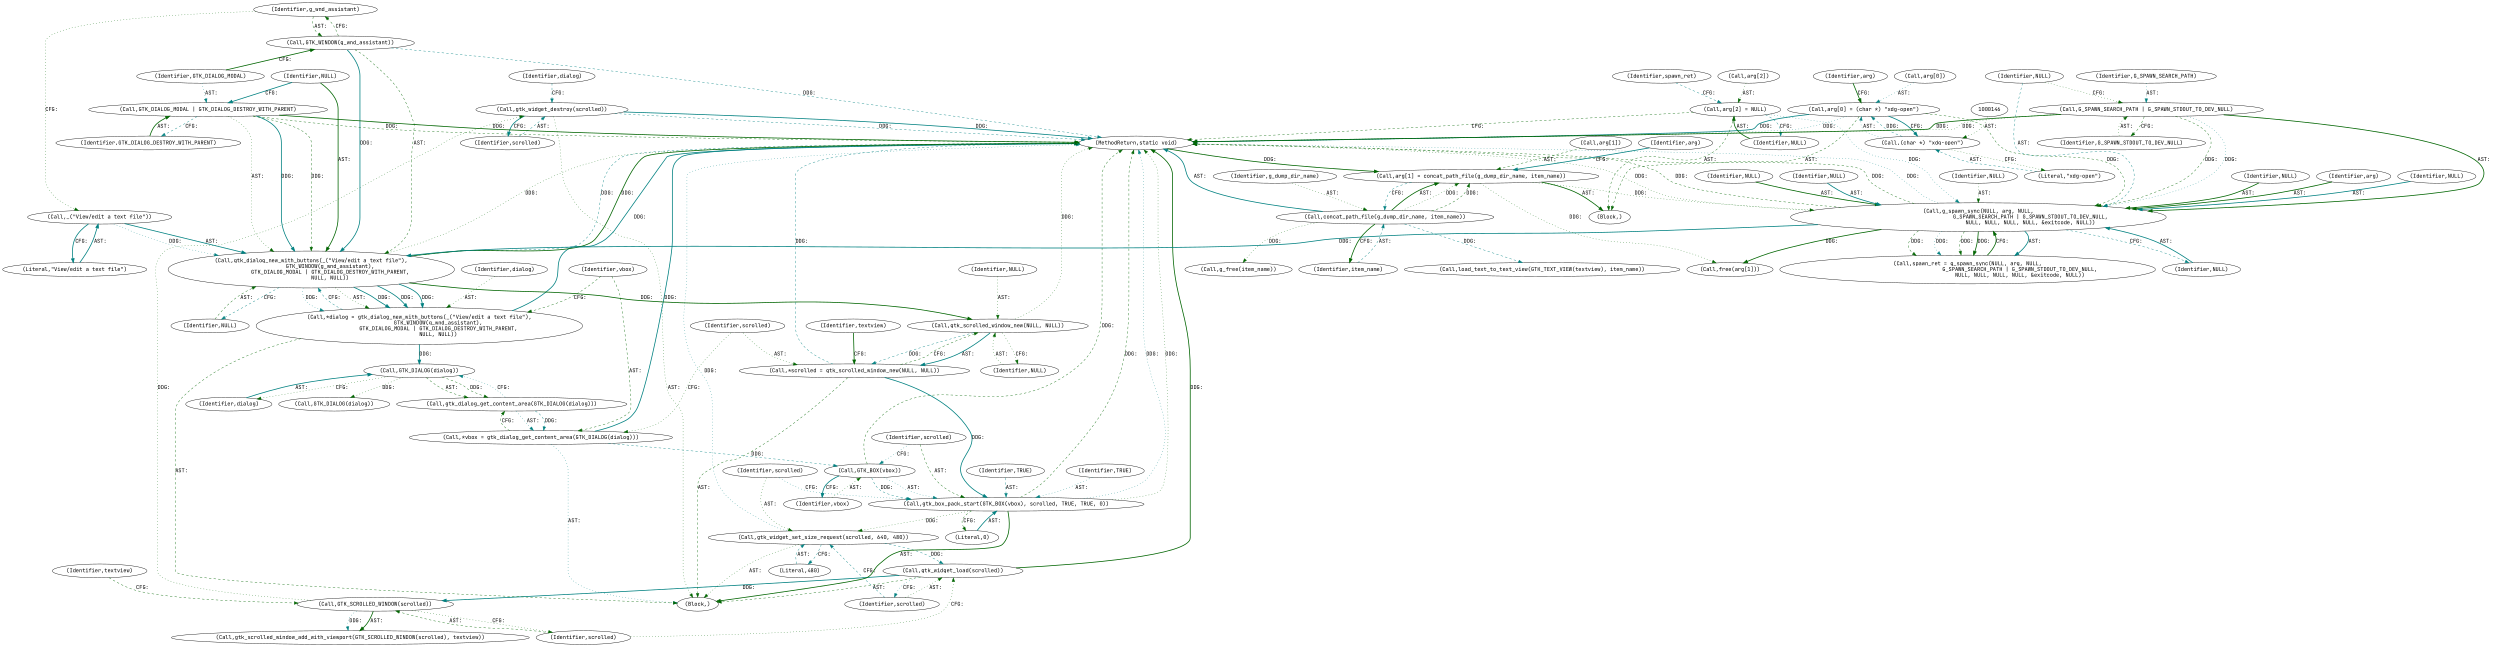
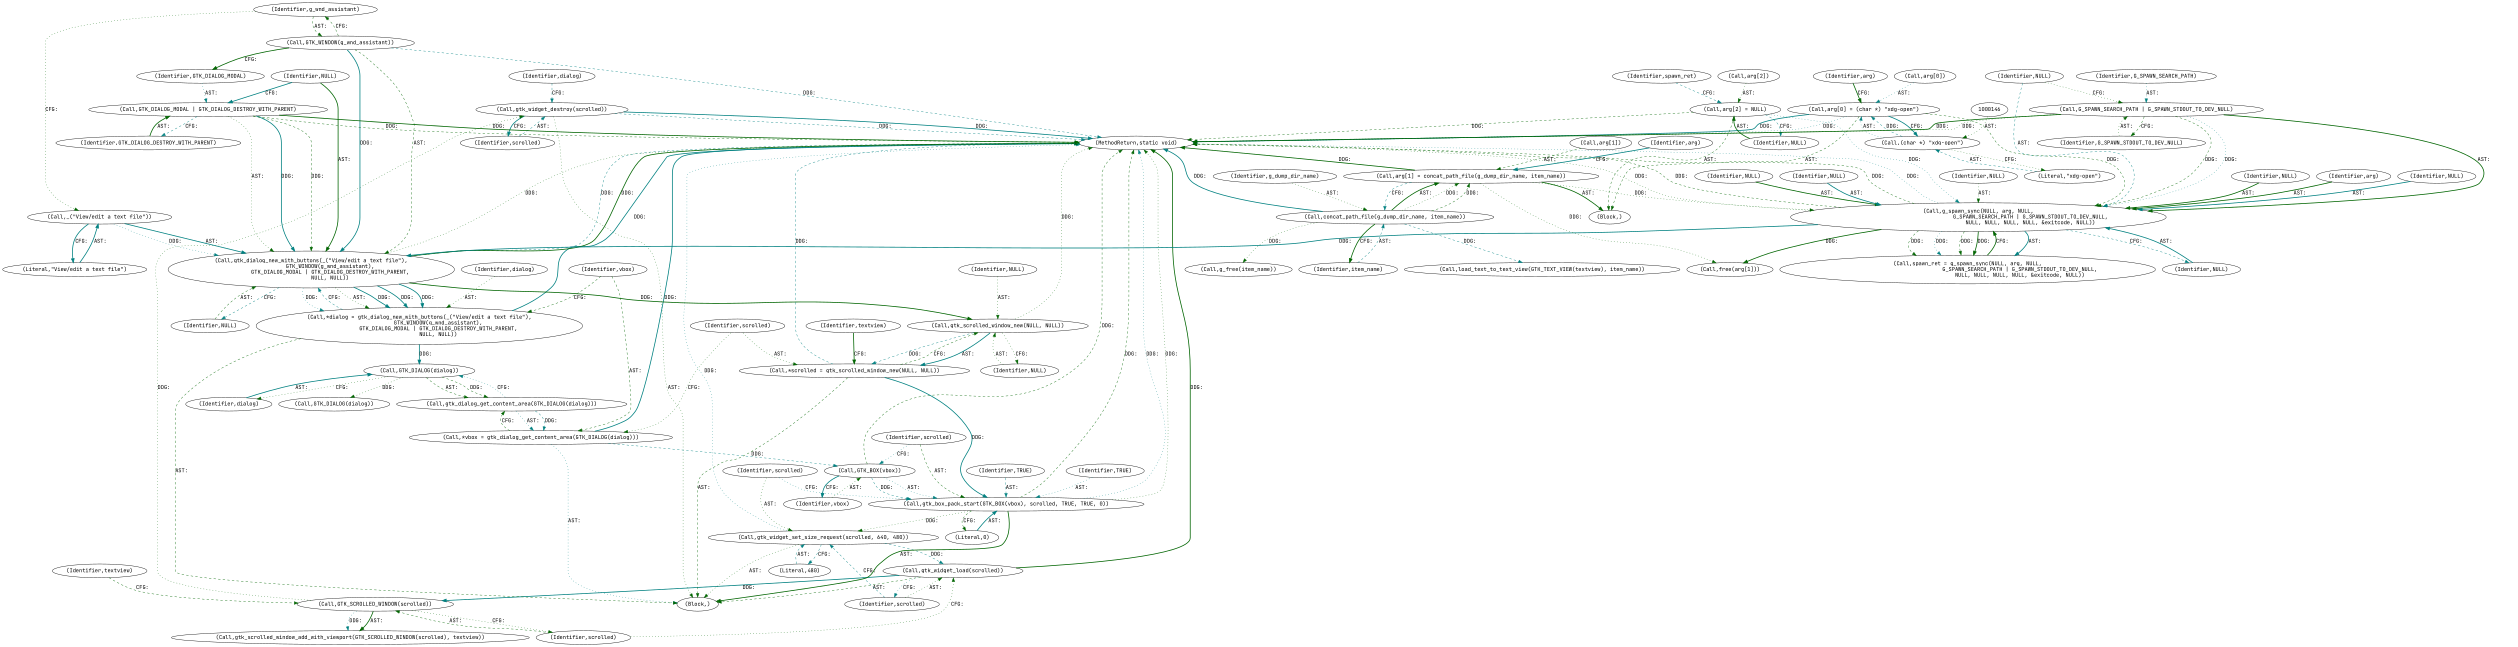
  digraph {
    fontname="JetBrains Mono"
    node [fontname="JetBrains Mono"]
    edge [color=darkgreen fontname="JetBrains Mono" style=dashed]
    n1 [label="(Call,gtk_widget_destroy(scrolled))"]
    n2 [label="(Identifier,scrolled)"]
    n3 [label="(Block,)"]
    n4 [label="(MethodReturn,static void)"]
    n5 [label="(Call,GTK_SCROLLED_WINDOW(scrolled))"]
    n6 [label="(Identifier,scrolled)"]
    n7 [label="(Call,gtk_scrolled_window_add_with_viewport(GTK_SCROLLED_WINDOW(scrolled), textview))"]
    n8 [label="(Call,gtk_widget_load(scrolled))"]
    n9 [label="(Identifier,scrolled)"]
    n10 [label="(Call,gtk_widget_set_size_request(scrolled, 640, 480))"]
    n11 [label="(Literal,480)"]
    n12 [label="(Call,gtk_box_pack_start(GTK_BOX(vbox), scrolled, TRUE, TRUE, 0))"]
    n13 [label="(Literal,0)"]
    n14 [label="(Call,GTK_BOX(vbox))"]
    n15 [label="(Identifier,vbox)"]
    n16 [label="(Call,*vbox = gtk_dialog_get_content_area(GTK_DIALOG(dialog)))"]
    n17 [label="(Call,gtk_dialog_get_content_area(GTK_DIALOG(dialog)))"]
    n18 [label="(Call,GTK_DIALOG(dialog))"]
    n19 [label="(Identifier,dialog)"]
    n20 [label="(Call,GTK_DIALOG(dialog))"]
    n21 [label="(Call,*dialog = gtk_dialog_new_with_buttons(_(\"View/edit a text file\"),\n            GTK_WINDOW(g_wnd_assistant),\n            GTK_DIALOG_MODAL | GTK_DIALOG_DESTROY_WITH_PARENT,\n            NULL, NULL))"]
    n22 [label="(Call,gtk_dialog_new_with_buttons(_(\"View/edit a text file\"),\n            GTK_WINDOW(g_wnd_assistant),\n            GTK_DIALOG_MODAL | GTK_DIALOG_DESTROY_WITH_PARENT,\n            NULL, NULL))"]
    n23 [label="(Call,gtk_scrolled_window_new(NULL, NULL))"]
    n24 [label="(Identifier,NULL)"]
    n25 [label="(Call,*scrolled = gtk_scrolled_window_new(NULL, NULL))"]
    n26 [label="(Identifier,NULL)"]
    n27 [label="(Call,_(\"View/edit a text file\"))"]
    n28 [label="(Literal,\"View/edit a text file\")"]
    n29 [label="(Call,GTK_WINDOW(g_wnd_assistant))"]
    n30 [label="(Identifier,g_wnd_assistant)"]
    n31 [label="(Call,GTK_DIALOG_MODAL | GTK_DIALOG_DESTROY_WITH_PARENT)"]
    n32 [label="(Identifier,GTK_DIALOG_DESTROY_WITH_PARENT)"]
    n33 [label="(Call,g_spawn_sync(NULL, arg, NULL,\n                                 G_SPAWN_SEARCH_PATH | G_SPAWN_STDOUT_TO_DEV_NULL,\n                                 NULL, NULL, NULL, NULL, &exitcode, NULL))"]
    n34 [label="(Call,spawn_ret = g_spawn_sync(NULL, arg, NULL,\n                                 G_SPAWN_SEARCH_PATH | G_SPAWN_STDOUT_TO_DEV_NULL,\n                                 NULL, NULL, NULL, NULL, &exitcode, NULL))"]
    n35 [label="(Call,free(arg[1]))"]
    n36 [label="(Identifier,NULL)"]
    n37 [label="(Call,arg[0] = (char *) \"xdg-open\")"]
    n38 [label="(Call,(char *) \"xdg-open\")"]
    n39 [label="(Block,)"]
    n40 [label="(Literal,\"xdg-open\")"]
    n41 [label="(Call,arg[1] = concat_path_file(g_dump_dir_name, item_name))"]
    n42 [label="(Call,concat_path_file(g_dump_dir_name, item_name))"]
    n43 [label="(Identifier,item_name)"]
    n44 [label="(Call,load_text_to_text_view(GTK_TEXT_VIEW(textview), item_name))"]
    n45 [label="(Call,g_free(item_name))"]
    n46 [label="(Call,arg[2] = NULL)"]
    n47 [label="(Identifier,NULL)"]
    n48 [label="(Call,G_SPAWN_SEARCH_PATH | G_SPAWN_STDOUT_TO_DEV_NULL)"]
    n49 [label="(Identifier,G_SPAWN_STDOUT_TO_DEV_NULL)"]
    n50 [label="(Identifier,NULL)"]
    n51 [label="(Identifier,dialog)"]
    n52 [label="(Identifier,arg)"]
    n53 [label="(Identifier,NULL)"]
    n54 [label="(Identifier,spawn_ret)"]
    n55 [label="(Identifier,vbox)"]
    n56 [label="(Identifier,NULL)"]
    n57 [label="(Identifier,TRUE)"]
    n58 [label="(Identifier,NULL)"]
    n59 [label="(Identifier,textview)"]
    n60 [label="(Identifier,scrolled)"]
    n61 [label="(Identifier,arg)"]
    n62 [label="(Identifier,GTK_DIALOG_MODAL)"]
    n63 [label="(Identifier,NULL)"]
    n64 [label="(Identifier,textview)"]
    n65 [label="(Identifier,dialog)"]
    n66 [label="(Call,arg[1])"]
    n67 [label="(Identifier,NULL)"]
    n68 [label="(Identifier,NULL)"]
    n69 [label="(Identifier,NULL)"]
    n70 [label="(Identifier,arg)"]
    n71 [label="(Call,arg[2])"]
    n72 [label="(Identifier,TRUE)"]
    n73 [label="(Identifier,g_dump_dir_name)"]
    n74 [label="(Identifier,scrolled)"]
    n75 [label="(Call,arg[0])"]
    n76 [label="(Identifier,G_SPAWN_SEARCH_PATH)"]
    n77 [label="(Identifier,scrolled)"]
    1000146
    n1 -> n2 [color=teal label="CFG: " style=bold]
    n1 -> n3 [label="AST: " style=dotted]
    n1 -> n4 [color=teal label="DDG: "]
    n1 -> n4 [color=teal label="DDG: " style=bold]
    n2 -> n1 [color=teal label="AST: "]
    n5 -> n1 [label="DDG: " style=dotted]
    n5 -> n6 [label="CFG: " style=dotted]
    n5 -> n7 [label="AST: " style=bold]
    n5 -> n7 [color=teal label="DDG: " style=dotted]
    n6 -> n5 [label="AST: "]
    n6 -> n8 [label="CFG: " style=dotted]
    n8 -> n3 [label="AST: "]
    n8 -> n4 [label="DDG: " style=bold]
    n8 -> n5 [color=teal label="DDG: " style=bold]
    n8 -> n9 [color=teal label="CFG: " style=dotted]
    n9 -> n8 [label="AST: " style=dotted]
    n9 -> n10 [color=teal label="CFG: "]
    n10 -> n3 [label="AST: " style=dotted]
    n10 -> n4 [color=teal label="DDG: " style=dotted]
    n10 -> n8 [color=teal label="DDG: "]
    n10 -> n11 [color=teal label="CFG: "]
    n11 -> n10 [color=teal label="AST: "]
    n12 -> n3 [label="AST: " style=bold]
    n12 -> n4 [label="DDG: " style=dotted]
    n12 -> n4 [color=teal label="DDG: " style=dotted]
    n12 -> n4 [label="DDG: "]
    n12 -> n10 [label="DDG: " style=dotted]
    n12 -> n13 [label="CFG: "]
    n13 -> n12 [color=teal label="AST: " style=bold]
    n14 -> n4 [label="DDG: "]
    n14 -> n12 [color=teal label="AST: " style=dotted]
    n14 -> n12 [color=teal label="DDG: "]
    n14 -> n15 [color=teal label="CFG: " style=bold]
    n15 -> n14 [label="AST: " style=dotted]
    n16 -> n3 [color=teal label="AST: " style=dotted]
    n16 -> n4 [color=teal label="DDG: " style=bold]
    n16 -> n14 [color=teal label="DDG: "]
    n16 -> n17 [label="CFG: "]
    n17 -> n16 [color=teal label="AST: " style=dotted]
    n17 -> n16 [color=teal label="DDG: "]
    n17 -> n18 [color=teal label="CFG: " style=dotted]
    n18 -> n17 [label="AST: "]
    n18 -> n17 [label="DDG: "]
    n18 -> n19 [label="CFG: " style=dotted]
    n18 -> n20 [label="DDG: " style=dotted]
    n19 -> n18 [color=teal label="AST: " style=bold]
    n21 -> n3 [label="AST: "]
    n21 -> n4 [color=teal label="DDG: " style=bold]
    n21 -> n18 [color=teal label="DDG: " style=bold]
    n21 -> n22 [color=teal label="CFG: "]
    n22 -> n4 [color=teal label="DDG: "]
    n22 -> n4 [label="DDG: " style=bold]
    n22 -> n4 [label="DDG: " style=dotted]
    n22 -> n21 [label="AST: " style=dotted]
    n22 -> n21 [color=teal label="DDG: " style=bold]
    n22 -> n21 [color=teal label="DDG: " style=bold]
    n22 -> n21 [color=teal label="DDG: " style=dotted]
    n22 -> n21 [color=teal label="DDG: " style=bold]
    n22 -> n23 [label="DDG: " style=bold]
    n22 -> n24 [color=teal label="CFG: "]
    n23 -> n4 [label="DDG: " style=dotted]
    n23 -> n25 [color=teal label="AST: " style=bold]
    n23 -> n25 [color=teal label="DDG: "]
    n23 -> n26 [label="CFG: " style=dotted]
    n24 -> n22 [label="AST: "]
    n25 -> n3 [label="AST: "]
    n25 -> n4 [color=teal label="DDG: "]
    n25 -> n12 [color=teal label="DDG: " style=bold]
    n25 -> n23 [label="CFG: "]
    n26 -> n23 [label="AST: " style=dotted]
    n27 -> n22 [color=teal label="AST: " style=bold]
    n27 -> n22 [color=teal label="DDG: " style=dotted]
    n27 -> n28 [color=teal label="CFG: " style=bold]
    n28 -> n27 [color=teal label="AST: " style=bold]
    n29 -> n4 [color=teal label="DDG: "]
    n29 -> n22 [label="AST: "]
    n29 -> n22 [color=teal label="DDG: " style=bold]
    n29 -> n30 [label="CFG: "]
    n30 -> n27 [label="CFG: " style=dotted]
    n30 -> n29 [label="AST: "]
    n31 -> n4 [label="DDG: " style=bold]
    n31 -> n4 [label="DDG: "]
    n31 -> n22 [label="AST: " style=dotted]
    n31 -> n22 [color=teal label="DDG: " style=bold]
    n31 -> n22 [label="DDG: "]
    n31 -> n32 [color=teal label="CFG: "]
    n32 -> n31 [label="AST: " style=bold]
    n33 -> n4 [color=teal label="DDG: " style=dotted]
    n33 -> n4 [label="DDG: " style=dotted]
    n33 -> n4 [label="DDG: "]
    n33 -> n4 [label="DDG: "]
    n33 -> n22 [color=teal label="DDG: " style=bold]
    n33 -> n34 [color=teal label="AST: " style=bold]
    n33 -> n34 [label="DDG: "]
    n33 -> n34 [color=teal label="DDG: " style=dotted]
    n33 -> n34 [label="DDG: "]
    n33 -> n34 [label="DDG: " style=bold]
    n33 -> n35 [label="DDG: " style=bold]
    n33 -> n36 [color=teal label="CFG: "]
    n34 -> n33 [label="CFG: " style=bold]
    n36 -> n33 [color=teal label="AST: " style=bold]
    n37 -> n4 [color=teal label="DDG: " style=dotted]
    n37 -> n4 [color=teal label="DDG: " style=bold]
    n37 -> n33 [label="DDG: "]
    n37 -> n38 [color=teal label="CFG: " style=bold]
    n37 -> n39 [label="AST: "]
    n38 -> n37 [color=teal label="AST: " style=dotted]
    n38 -> n37 [color=teal label="DDG: "]
    n38 -> n40 [label="CFG: " style=dotted]
    n40 -> n38 [color=teal label="AST: "]
-   n4 -> n41 [label="DDG: " style=bold]
+   n41 -> n4 [label="DDG: " style=bold]
    n41 -> n33 [label="DDG: " style=dotted]
    n41 -> n35 [label="DDG: " style=dotted]
    n41 -> n39 [label="AST: " style=bold]
    n41 -> n42 [color=teal label="CFG: "]
-   n42 -> n4 [color=teal label="AST: " style=bold]
+   n42 -> n4 [color=teal label="DDG: " style=bold]
    n42 -> n41 [label="AST: " style=bold]
    n42 -> n41 [label="DDG: " style=dotted]
    n42 -> n41 [label="DDG: "]
    n42 -> n43 [label="CFG: " style=bold]
    n42 -> n44 [color=teal label="DDG: "]
    n42 -> n45 [label="DDG: " style=dotted]
    n43 -> n42 [color=teal label="AST: "]
-   n46 -> n4 [label="CFG: "]
+   n46 -> n4 [label="DDG: "]
    n46 -> n33 [color=teal label="DDG: " style=dotted]
    n46 -> n39 [label="AST: "]
    n46 -> n47 [color=teal label="CFG: "]
    n47 -> n46 [label="AST: " style=bold]
    n48 -> n4 [label="DDG: " style=dotted]
    n48 -> n4 [label="DDG: " style=bold]
    n48 -> n33 [label="AST: " style=bold]
    n48 -> n33 [label="DDG: "]
    n48 -> n33 [color=teal label="DDG: " style=dotted]
    n48 -> n49 [label="CFG: "]
    n49 -> n48 [label="AST: " style=dotted]
    n50 -> n33 [label="AST: " style=bold]
    n51 -> n1 [color=teal label="CFG: "]
    n52 -> n33 [label="AST: " style=bold]
    n53 -> n33 [color=teal label="AST: " style=bold]
    n54 -> n46 [color=teal label="CFG: "]
    n55 -> n16 [label="AST: "]
    n55 -> n21 [label="CFG: "]
    n56 -> n33 [color=teal label="AST: "]
    n56 -> n48 [label="CFG: " style=dotted]
    n57 -> n12 [color=teal label="AST: "]
    n58 -> n33 [label="AST: " style=bold]
    n59 -> n5 [label="CFG: "]
    n60 -> n12 [label="AST: "]
    n60 -> n14 [color=teal label="CFG: " style=dotted]
    n61 -> n37 [label="CFG: " style=bold]
-   n62 -> n29 [label="CFG: " style=bold]
+   n29 -> n62 [label="CFG: " style=bold]
    n62 -> n31 [color=teal label="AST: " style=dotted]
    n63 -> n22 [label="AST: " style=bold]
    n63 -> n31 [color=teal label="CFG: " style=bold]
    n64 -> n25 [label="CFG: " style=bold]
    n65 -> n21 [label="AST: " style=dotted]
    n66 -> n41 [label="AST: "]
    n67 -> n33 [color=teal label="AST: " style=bold]
    n68 -> n33 [label="AST: " style=dotted]
    n69 -> n23 [label="AST: " style=dotted]
    n70 -> n41 [color=teal label="CFG: " style=bold]
    n71 -> n46 [label="AST: " style=dotted]
    n72 -> n12 [color=teal label="AST: " style=dotted]
    n73 -> n42 [label="AST: " style=dotted]
    n74 -> n10 [label="AST: " style=dotted]
    n74 -> n12 [color=teal label="CFG: " style=dotted]
    n75 -> n37 [color=teal label="AST: " style=dotted]
    n76 -> n48 [color=teal label="AST: " style=dotted]
    n77 -> n16 [label="CFG: " style=dotted]
    n77 -> n25 [label="AST: " style=dotted]
    1000146 -> n38 [label="AST: " style=dotted]
  }
